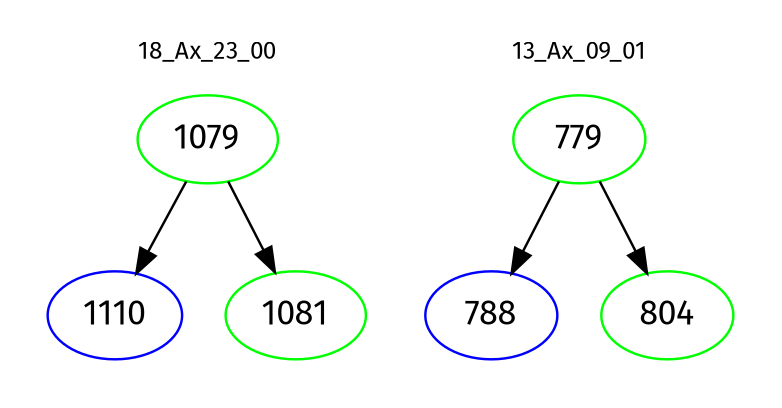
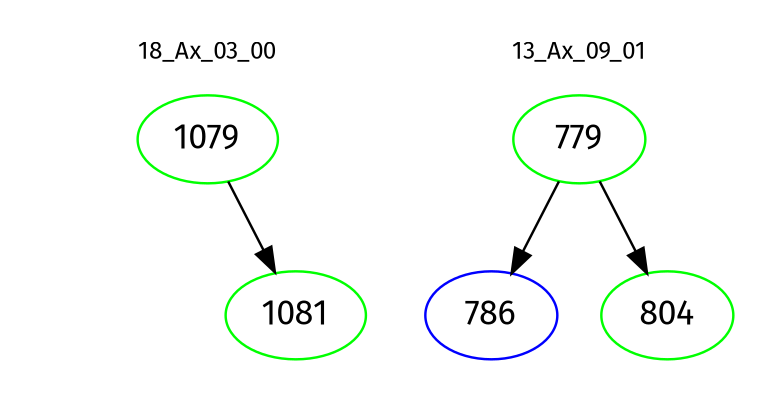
  digraph {
    fontname="Fira Sans"
    node [color=green fontname="Fira Sans"]
    edge [color=black fontname="Fira Sans"]
    n1 [label=1079]
-   n2 [color=blue label=1110]
    n3 [label=1081]
    n4 [label=779]
-   n5 [color=blue label=788]
+   n5 [color=blue label=786]
    n6 [label=804]
    subgraph cluster_1 {
      color=white
      fontsize=10
-     label="18_Ax_23_00"
+     label="18_Ax_03_00"
      n1
-     n2
      n3
    }
    subgraph cluster_2 {
      color=white
      fontsize=10
      label="13_Ax_09_01"
      n4
      n5
      n6
    }
-   n1 -> n2
    n1 -> n3
    n4 -> n5
    n4 -> n6
  }
